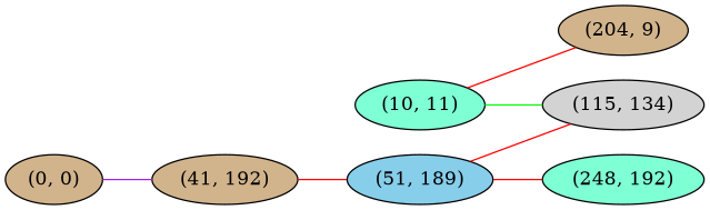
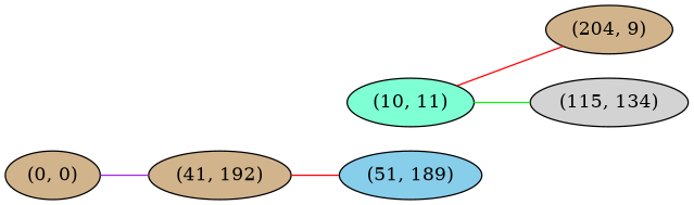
  graph {
    rankdir=LR
    node [fillcolor=tan style=filled]
    edge [color=red weight=1]
    "(51, 189)" [fillcolor=skyblue]
    "(41, 192)"
    n3 [fillcolor=lightgrey label="(115, 134)"]
-   "(248, 192)" [fillcolor=aquamarine]
    "(0, 0)"
    "(10, 11)" [fillcolor=aquamarine]
    "(204, 9)"
-   "(51, 189)" -- n3
-   "(51, 189)" -- "(248, 192)"
    "(41, 192)" -- "(51, 189)"
    "(0, 0)" -- "(41, 192)" [color=purple weight=4]
    "(10, 11)" -- n3 [color=green weight=2]
    "(10, 11)" -- "(204, 9)"
  }
